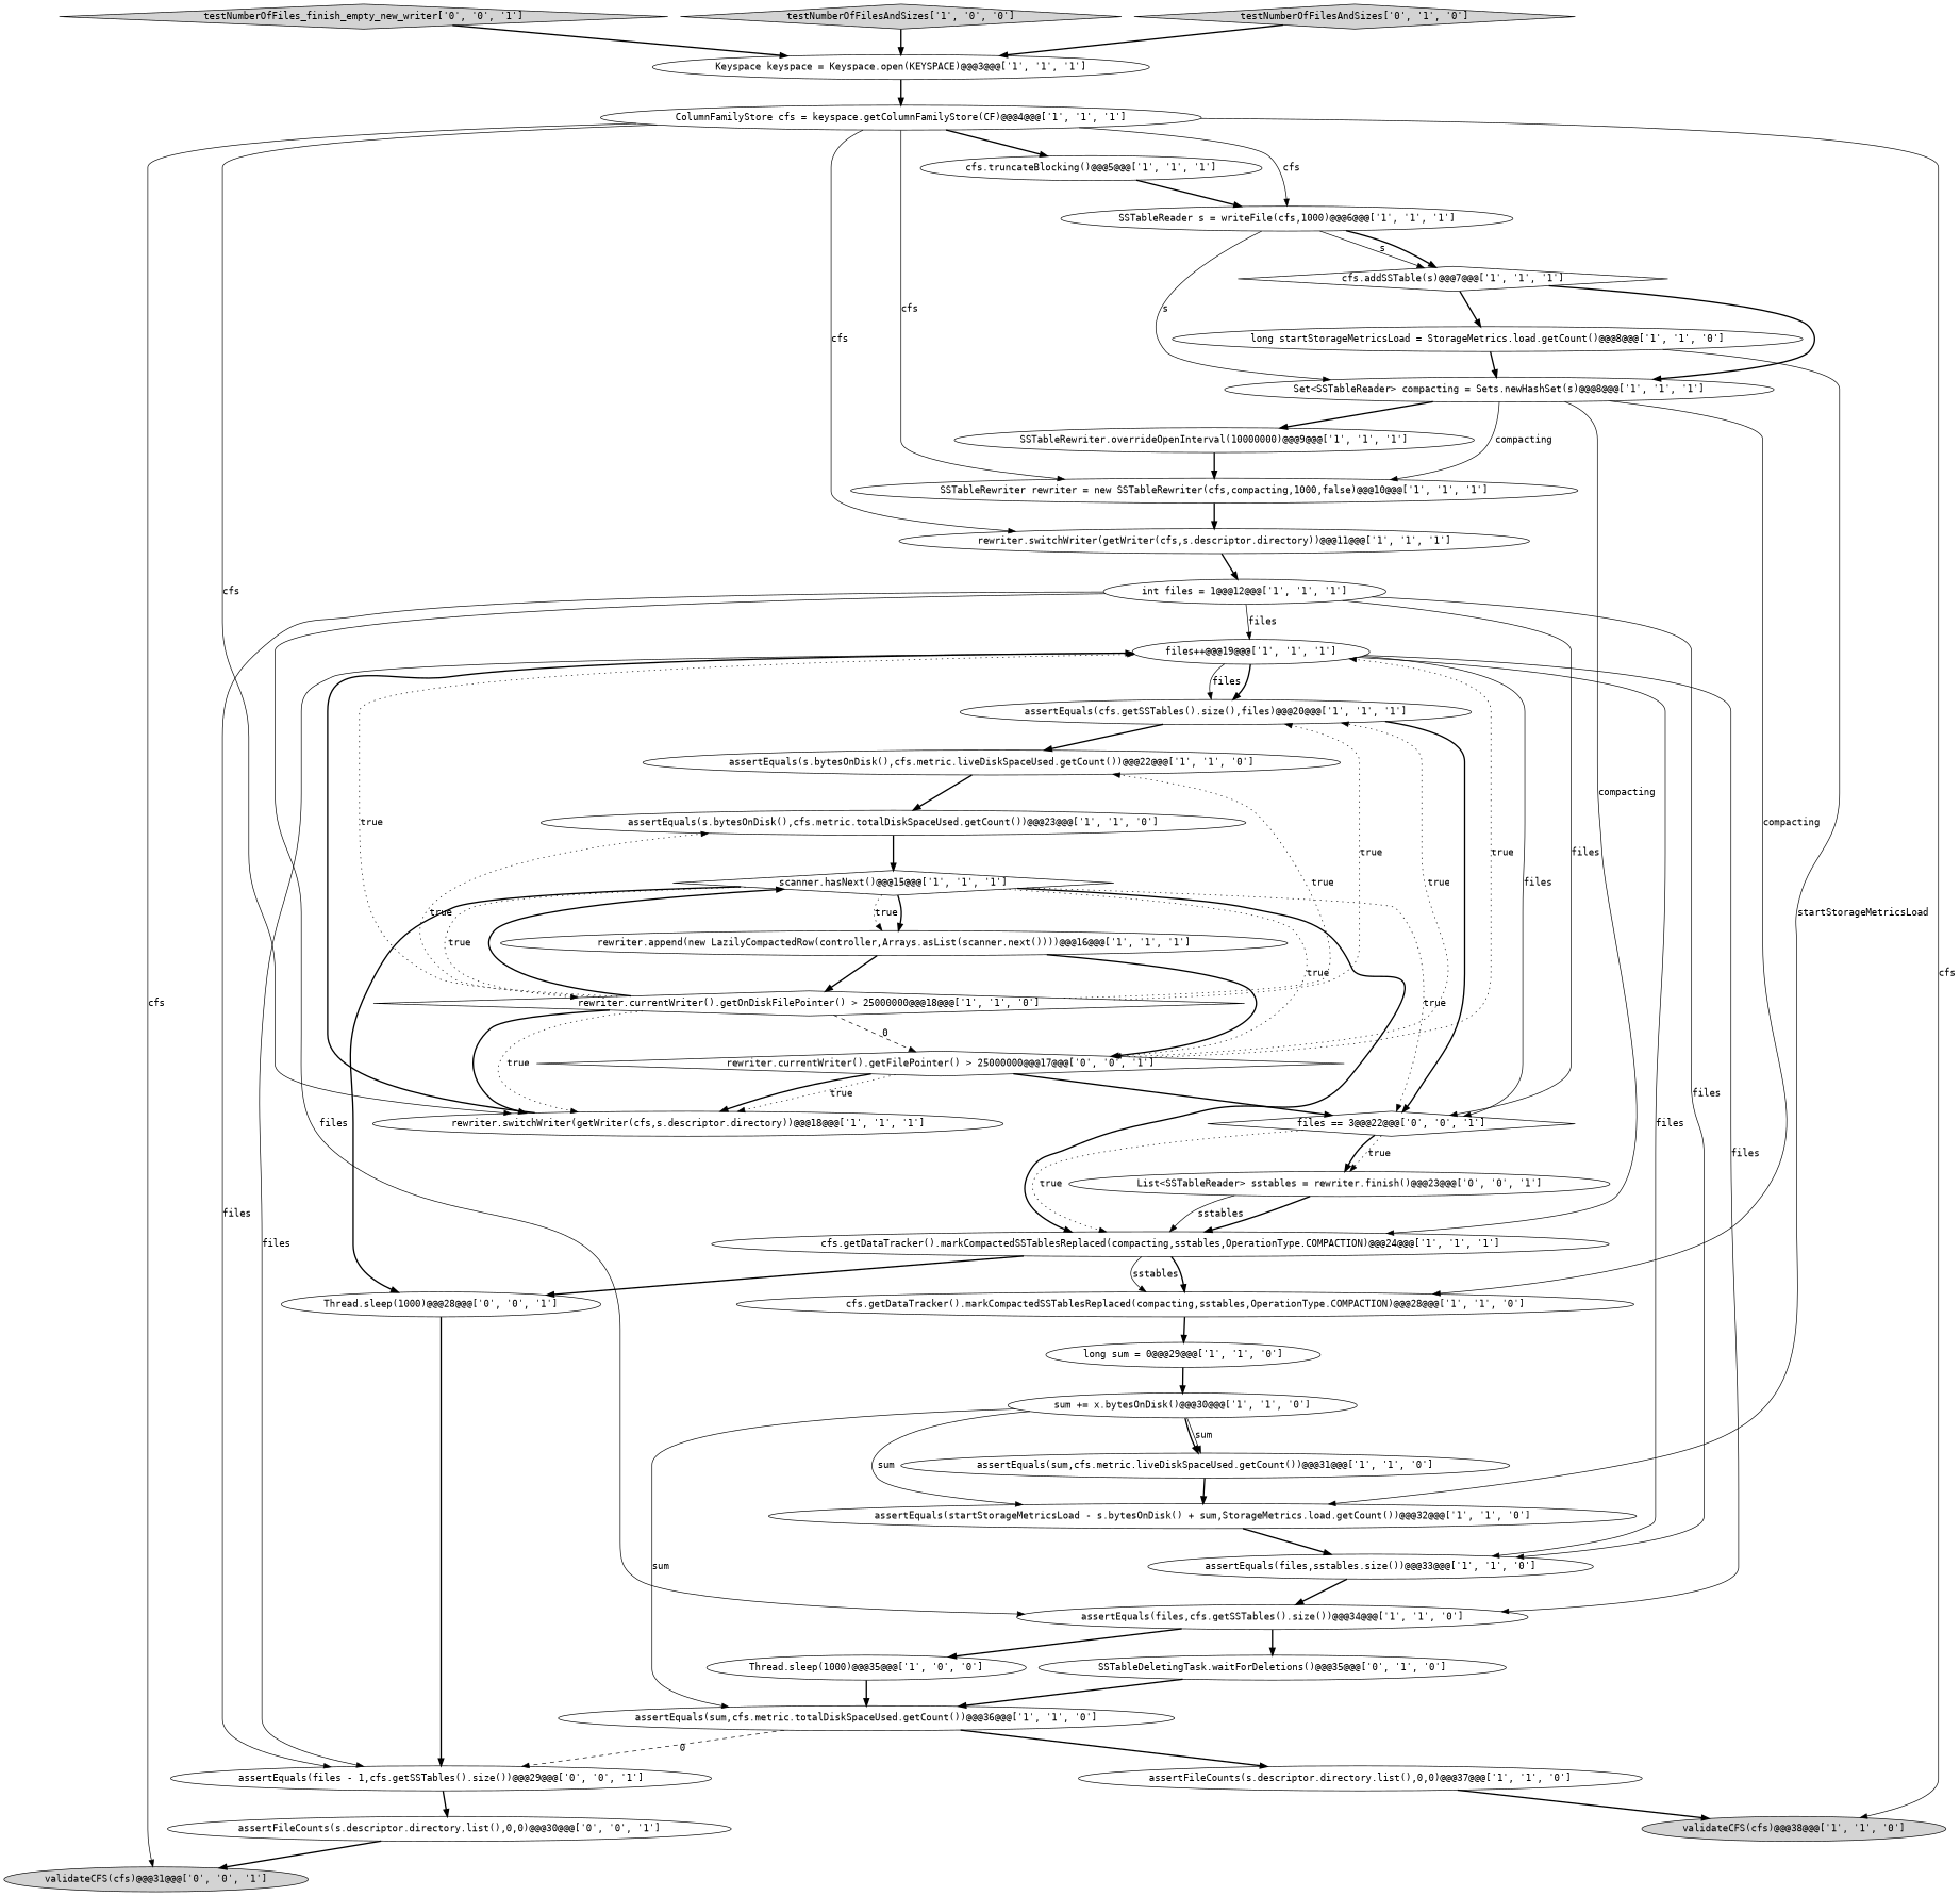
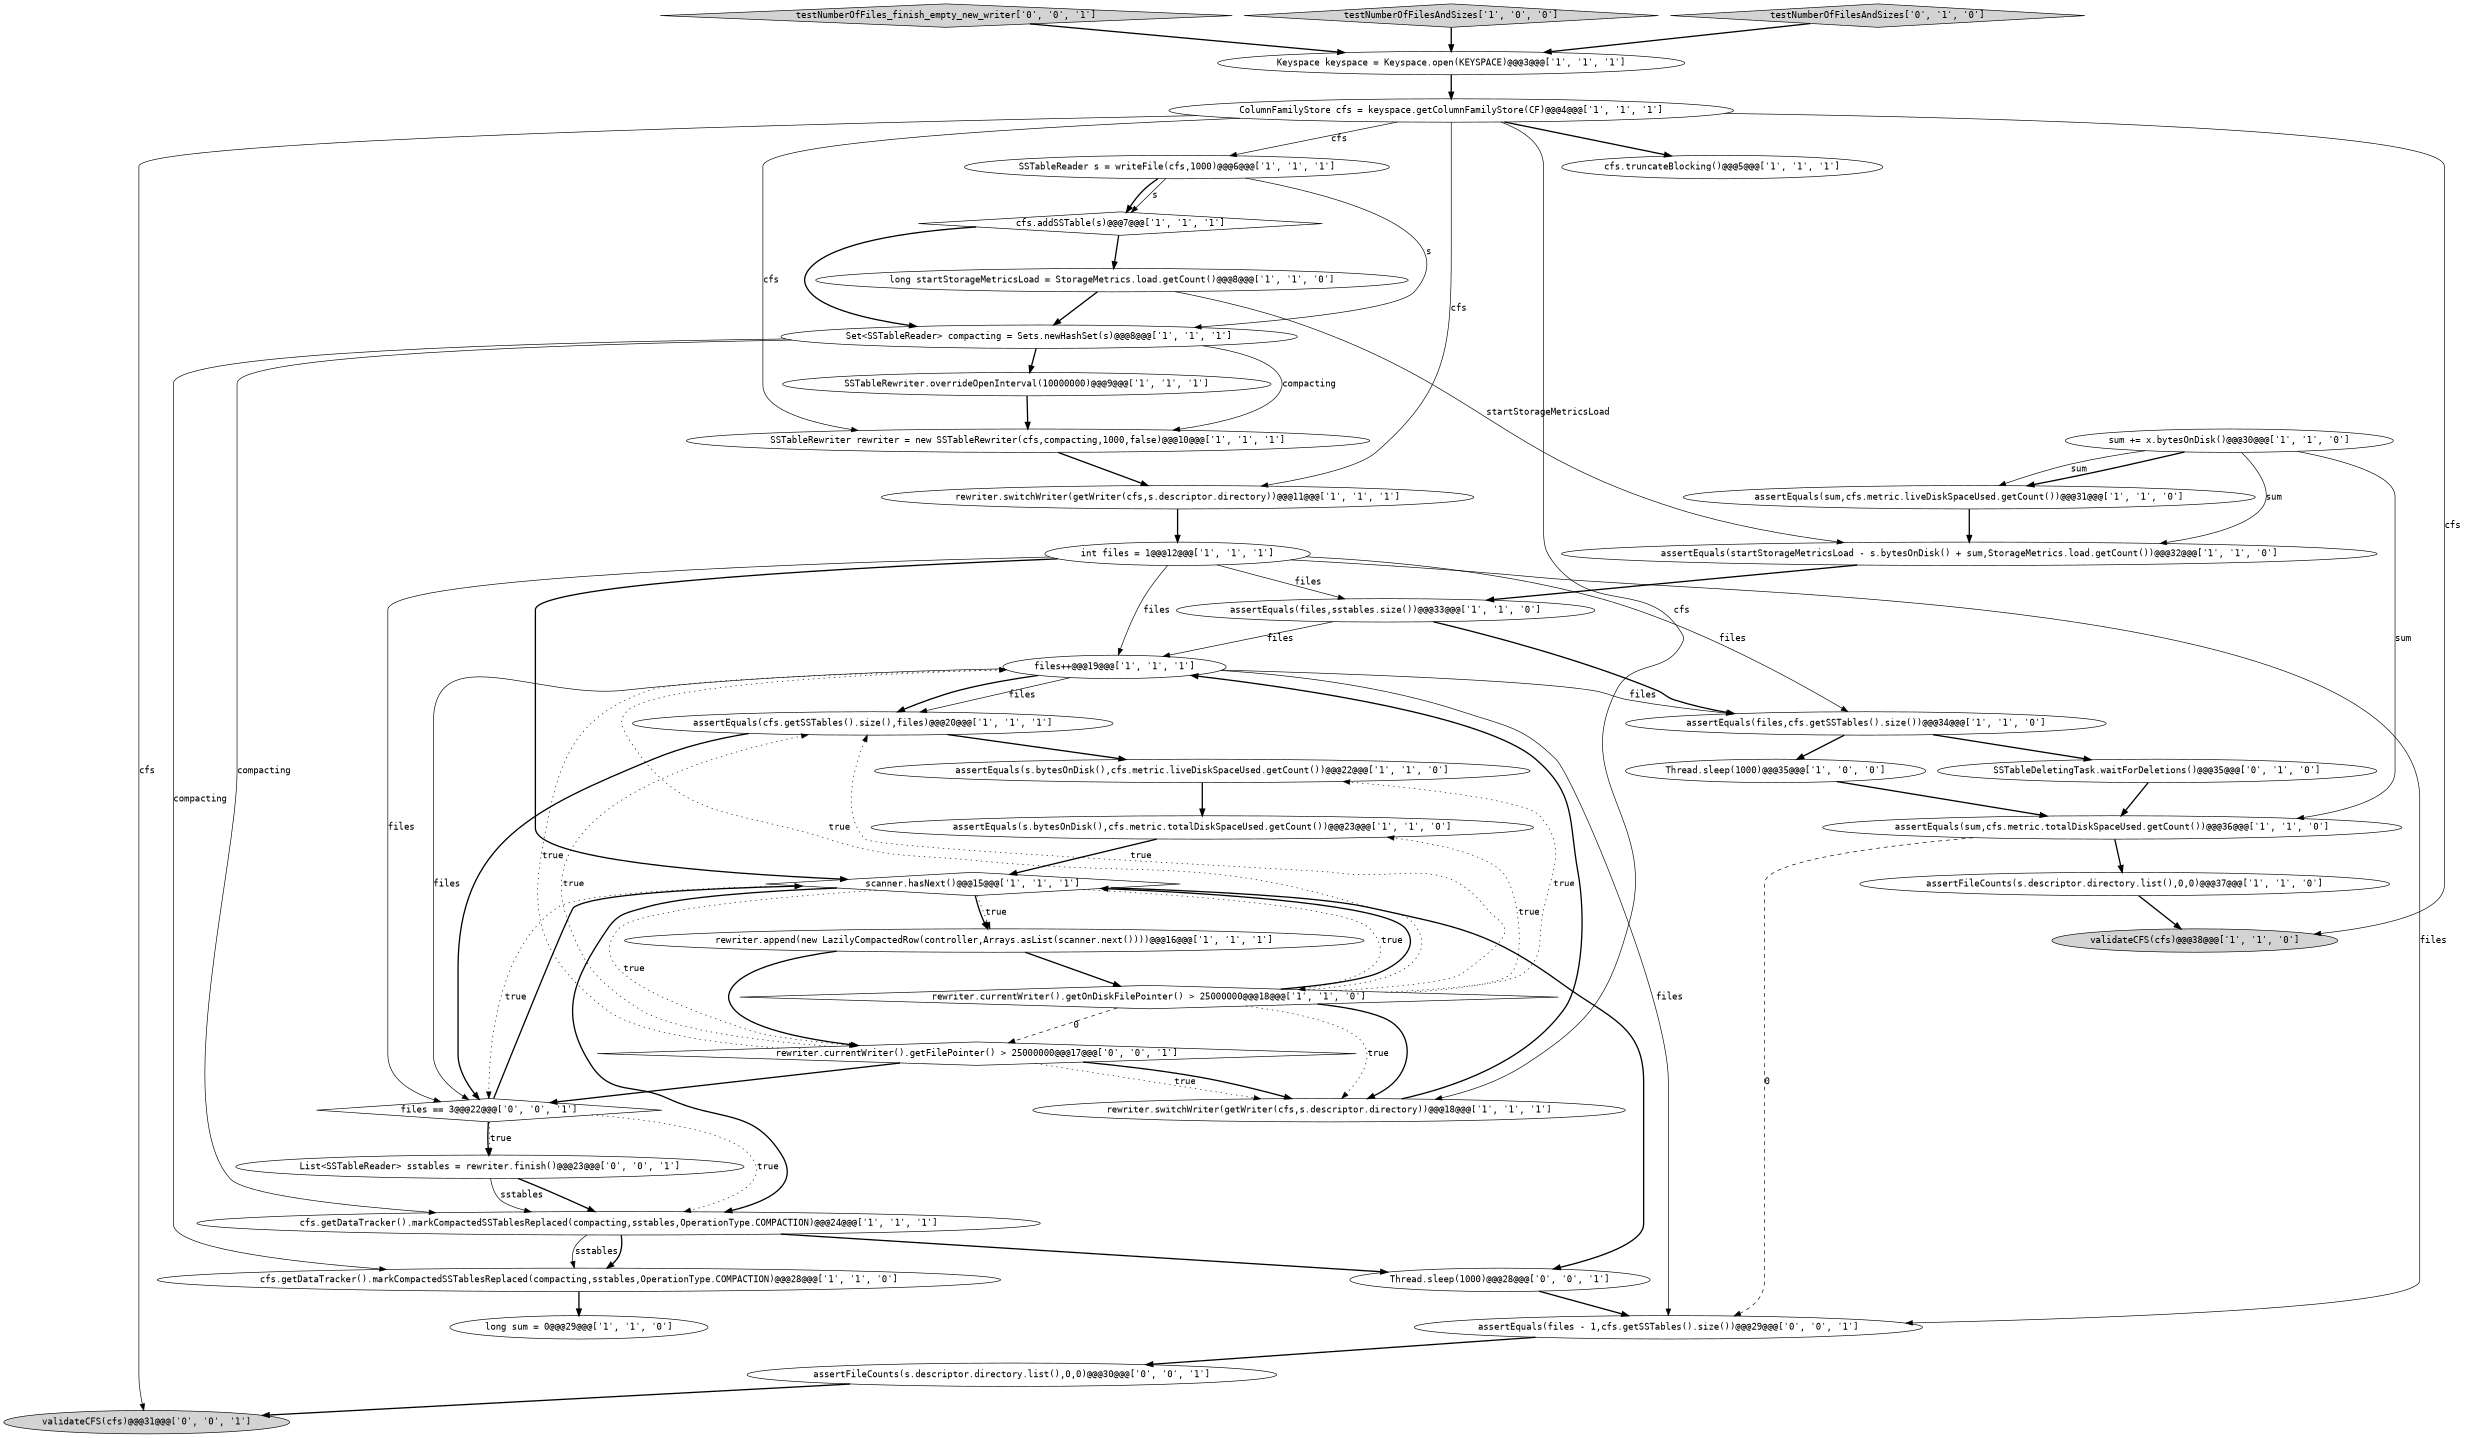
  digraph {
    fontname="DejaVu Sans Mono"
    node [fillcolor=white fontname="DejaVu Sans Mono" shape=ellipse style=filled]
    edge [fontname="DejaVu Sans Mono" style=bold]
    n1 [label="assertEquals(files,sstables.size())@@@33@@@['1', '1', '0']"]
    n2 [label="assertEquals(files,cfs.getSSTables().size())@@@34@@@['1', '1', '0']"]
    n3 [label="SSTableDeletingTask.waitForDeletions()@@@35@@@['0', '1', '0']"]
    n4 [label="Thread.sleep(1000)@@@35@@@['1', '0', '0']"]
    n5 [label="assertEquals(sum,cfs.metric.totalDiskSpaceUsed.getCount())@@@36@@@['1', '1', '0']"]
    n6 [label="assertEquals(files - 1,cfs.getSSTables().size())@@@29@@@['0', '0', '1']"]
    n7 [label="assertFileCounts(s.descriptor.directory.list(),0,0)@@@37@@@['1', '1', '0']"]
    n8 [label="long startStorageMetricsLoad = StorageMetrics.load.getCount()@@@8@@@['1', '1', '0']"]
    n9 [label="assertEquals(startStorageMetricsLoad - s.bytesOnDisk() + sum,StorageMetrics.load.getCount())@@@32@@@['1', '1', '0']"]
    n10 [label="Set<SSTableReader> compacting = Sets.newHashSet(s)@@@8@@@['1', '1', '1']"]
    n11 [label="SSTableRewriter rewriter = new SSTableRewriter(cfs,compacting,1000,false)@@@10@@@['1', '1', '1']"]
    n12 [label="cfs.getDataTracker().markCompactedSSTablesReplaced(compacting,sstables,OperationType.COMPACTION)@@@24@@@['1', '1', '1']"]
    n13 [label="cfs.getDataTracker().markCompactedSSTablesReplaced(compacting,sstables,OperationType.COMPACTION)@@@28@@@['1', '1', '0']"]
    n14 [label="SSTableRewriter.overrideOpenInterval(10000000)@@@9@@@['1', '1', '1']"]
    n15 [label="long sum = 0@@@29@@@['1', '1', '0']"]
    n16 [label="sum += x.bytesOnDisk()@@@30@@@['1', '1', '0']"]
    n17 [label="assertEquals(sum,cfs.metric.liveDiskSpaceUsed.getCount())@@@31@@@['1', '1', '0']"]
    n18 [label="assertEquals(s.bytesOnDisk(),cfs.metric.liveDiskSpaceUsed.getCount())@@@22@@@['1', '1', '0']"]
    n19 [label="assertEquals(s.bytesOnDisk(),cfs.metric.totalDiskSpaceUsed.getCount())@@@23@@@['1', '1', '0']"]
    n20 [label="scanner.hasNext()@@@15@@@['1', '1', '1']" shape=diamond]
    n21 [label="rewriter.currentWriter().getFilePointer() > 25000000@@@17@@@['0', '0', '1']" shape=diamond]
    n22 [label="assertEquals(cfs.getSSTables().size(),files)@@@20@@@['1', '1', '1']"]
    n23 [label="rewriter.switchWriter(getWriter(cfs,s.descriptor.directory))@@@18@@@['1', '1', '1']"]
    n24 [label="files == 3@@@22@@@['0', '0', '1']" shape=diamond]
    n25 [label="files++@@@19@@@['1', '1', '1']"]
    n26 [label="List<SSTableReader> sstables = rewriter.finish()@@@23@@@['0', '0', '1']"]
    n27 [fillcolor=lightgray label="testNumberOfFiles_finish_empty_new_writer['0', '0', '1']" shape=diamond]
    n28 [label="Keyspace keyspace = Keyspace.open(KEYSPACE)@@@3@@@['1', '1', '1']"]
    n29 [label="ColumnFamilyStore cfs = keyspace.getColumnFamilyStore(CF)@@@4@@@['1', '1', '1']"]
    n30 [fillcolor=lightgray label="validateCFS(cfs)@@@31@@@['0', '0', '1']"]
    n31 [label="SSTableReader s = writeFile(cfs,1000)@@@6@@@['1', '1', '1']"]
    n32 [label="cfs.truncateBlocking()@@@5@@@['1', '1', '1']"]
    n33 [label="rewriter.switchWriter(getWriter(cfs,s.descriptor.directory))@@@11@@@['1', '1', '1']"]
    n34 [fillcolor=lightgray label="validateCFS(cfs)@@@38@@@['1', '1', '0']"]
    n35 [label="cfs.addSSTable(s)@@@7@@@['1', '1', '1']" shape=diamond]
    n36 [label="int files = 1@@@12@@@['1', '1', '1']"]
    n37 [fillcolor=lightgray label="testNumberOfFilesAndSizes['1', '0', '0']" shape=diamond]
    n38 [label="rewriter.currentWriter().getOnDiskFilePointer() > 25000000@@@18@@@['1', '1', '0']" shape=diamond]
    n39 [label="Thread.sleep(1000)@@@28@@@['0', '0', '1']"]
    n40 [label="rewriter.append(new LazilyCompactedRow(controller,Arrays.asList(scanner.next())))@@@16@@@['1', '1', '1']"]
    n41 [label="assertFileCounts(s.descriptor.directory.list(),0,0)@@@30@@@['0', '0', '1']"]
    n42 [fillcolor=lightgray label="testNumberOfFilesAndSizes['0', '1', '0']" shape=diamond]
    n1 -> n2
    n2 -> n3
    n2 -> n4
    n3 -> n5
    n4 -> n5
    n5 -> n6 [label=0 style=dashed]
    n5 -> n7
    n6 -> n41
    n7 -> n34
    n8 -> n9 [label=startStorageMetricsLoad style=solid]
    n8 -> n10
    n9 -> n1
    n10 -> n11 [label=compacting style=solid]
    n10 -> n12 [label=compacting style=solid]
    n10 -> n13 [label=compacting style=solid]
    n10 -> n14
    n11 -> n33
    n12 -> n13 [label=sstables style=solid]
    n12 -> n13
    n12 -> n39
    n13 -> n15
    n14 -> n11
-   n15 -> n16
    n16 -> n5 [label=sum style=solid]
    n16 -> n9 [label=sum style=solid]
    n16 -> n17 [label=sum style=solid]
    n16 -> n17
    n17 -> n9
    n18 -> n19
    n19 -> n20
    n20 -> n12
    n20 -> n21 [label=true style=dotted]
    n20 -> n24 [label=true style=dotted]
    n20 -> n38 [label=true style=dotted]
    n20 -> n39
    n20 -> n40
    n20 -> n40 [label=true style=dotted]
    n21 -> n22 [label=true style=dotted]
    n21 -> n23 [label=true style=dotted]
    n21 -> n23
    n21 -> n24
    n21 -> n25 [label=true style=dotted]
    n22 -> n18
    n22 -> n24
    n23 -> n25
    n24 -> n12 [label=true style=dotted]
+   n24 -> n20
    n24 -> n26 [label=true style=dotted]
    n24 -> n26
-   n25 -> n1 [label=files style=solid]
+   n1 -> n25 [label=files style=solid]
    n25 -> n2 [label=files style=solid]
    n25 -> n6 [label=files style=solid]
    n25 -> n22
    n25 -> n22 [label=files style=solid]
    n25 -> n24 [label=files style=solid]
    n26 -> n12
    n26 -> n12 [label=sstables style=solid]
    n27 -> n28
    n28 -> n29
    n29 -> n11 [label=cfs style=solid]
    n29 -> n23 [label=cfs style=solid]
    n29 -> n30 [label=cfs style=solid]
    n29 -> n31 [label=cfs style=solid]
    n29 -> n32
    n29 -> n33 [label=cfs style=solid]
    n29 -> n34 [label=cfs style=solid]
    n31 -> n10 [label=s style=solid]
    n31 -> n35 [label=s style=solid]
    n31 -> n35
-   n32 -> n31
    n33 -> n36
    n35 -> n8
    n35 -> n10
    n36 -> n1 [label=files style=solid]
    n36 -> n2 [label=files style=solid]
    n36 -> n6 [label=files style=solid]
+   n36 -> n20
    n36 -> n24 [label=files style=solid]
    n36 -> n25 [label=files style=solid]
    n37 -> n28
    n38 -> n18 [label=true style=dotted]
    n38 -> n19 [label=true style=dotted]
    n38 -> n20
    n38 -> n21 [label=0 style=dashed]
    n38 -> n22 [label=true style=dotted]
    n38 -> n23
    n38 -> n23 [label=true style=dotted]
    n38 -> n25 [label=true style=dotted]
    n39 -> n6
    n40 -> n21
    n40 -> n38
    n41 -> n30
    n42 -> n28
  }
